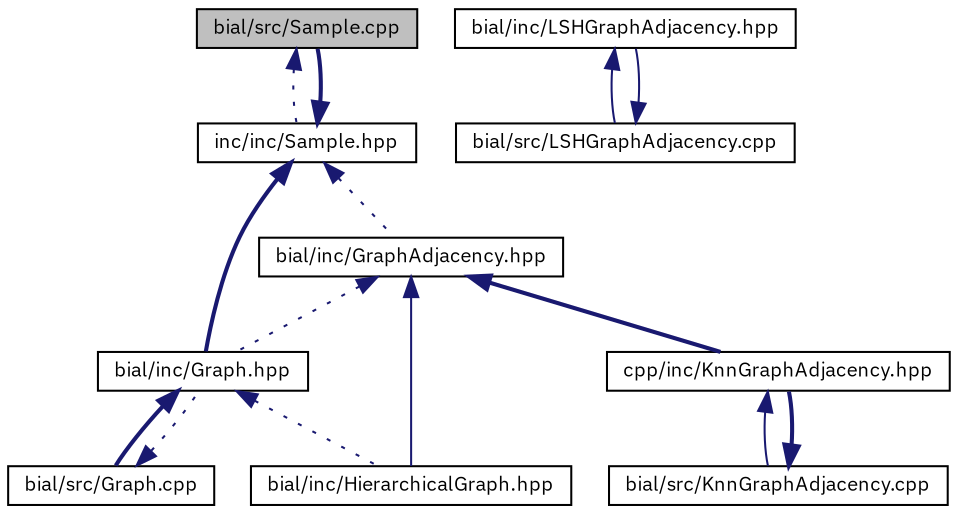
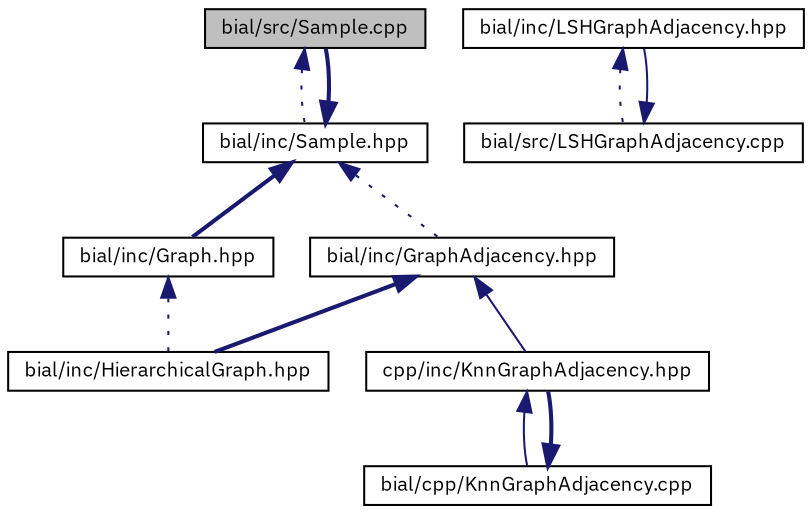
  digraph {
    fontname="IBM Plex Sans"
    node [color=black fillcolor=white fontname="IBM Plex Sans" fontsize=10 shape=record style=filled]
    edge [color=midnightblue dir=back fontname="IBM Plex Sans" fontsize=10 labelfontname=Helvetica labelfontsize=10 style=dotted]
    n1 [fillcolor=grey75 fontcolor=black height=0.2 label="bial/src/Sample.cpp" width=0.4]
-   n2 [height=0.2 label="inc/inc/Sample.hpp" width=0.4]
+   n2 [height=0.2 label="bial/inc/Sample.hpp" width=0.4]
    n3 [height=0.2 label="bial/inc/Graph.hpp" width=0.4]
    n4 [height=0.2 label="bial/inc/GraphAdjacency.hpp" width=0.4]
    n5 [height=0.2 label="bial/inc/HierarchicalGraph.hpp" width=0.4]
-   n6 [height=0.2 label="bial/src/Graph.cpp" width=0.4]
    n7 [height=0.2 label="cpp/inc/KnnGraphAdjacency.hpp" width=0.4]
-   n8 [height=0.2 label="bial/src/KnnGraphAdjacency.cpp" width=0.4]
+   n8 [height=0.2 label="bial/cpp/KnnGraphAdjacency.cpp" width=0.4]
    n9 [height=0.2 label="bial/inc/LSHGraphAdjacency.hpp" width=0.4]
    n10 [height=0.2 label="bial/src/LSHGraphAdjacency.cpp" width=0.4]
    n1 -> n2
    n2 -> n1 [style=bold]
    n2 -> n3 [style=bold]
    n2 -> n4
    n3 -> n5
-   n3 -> n6 [style=bold]
-   n4 -> n3
-   n4 -> n5 [style=solid]
-   n4 -> n7 [style=bold]
-   n6 -> n3
+   n4 -> n5 [style=bold]
+   n4 -> n7 [style=solid]
    n7 -> n8 [style=solid]
    n8 -> n7 [style=bold]
-   n9 -> n10 [style=solid]
+   n9 -> n10
    n10 -> n9 [style=solid]
  }
